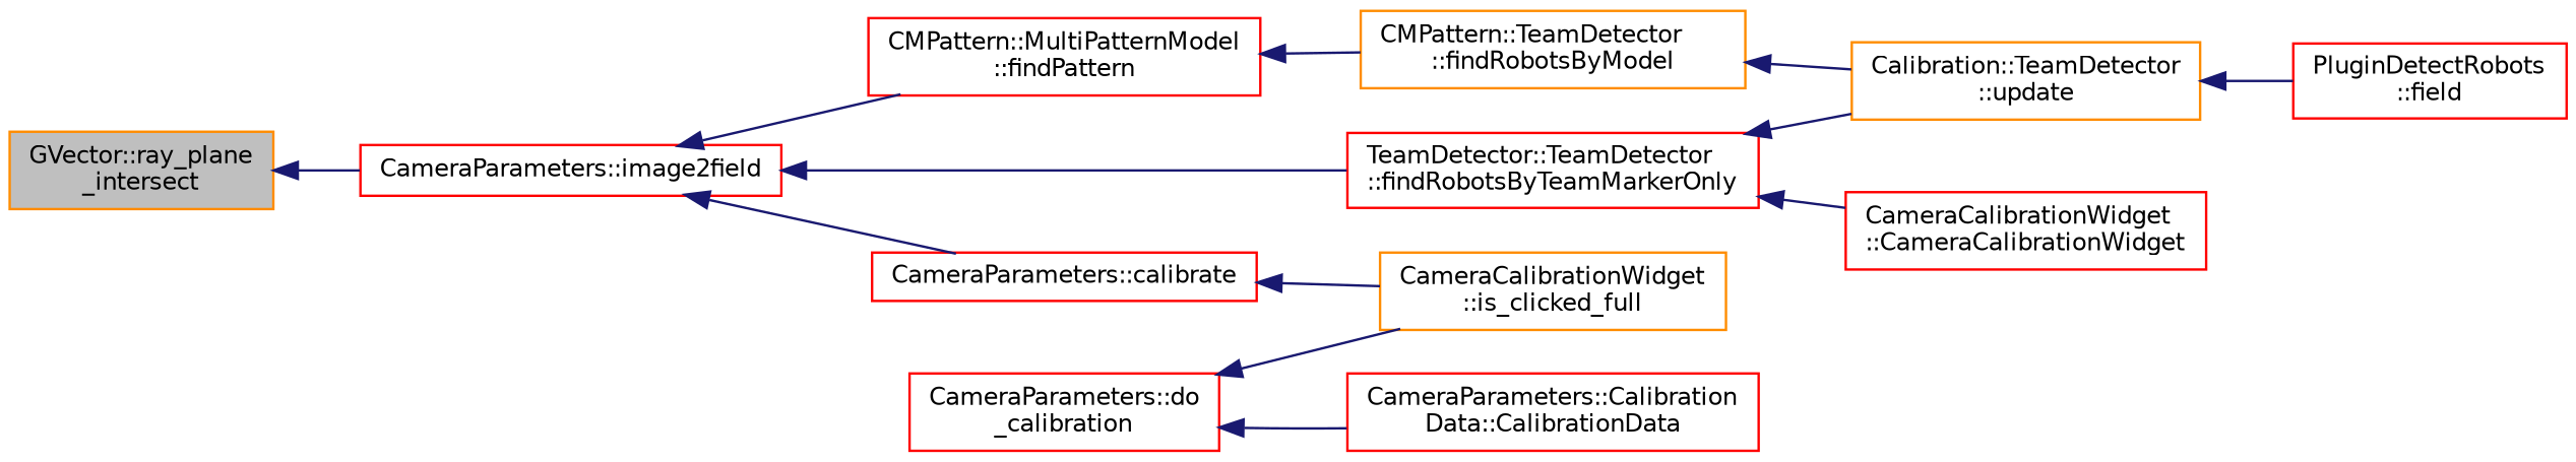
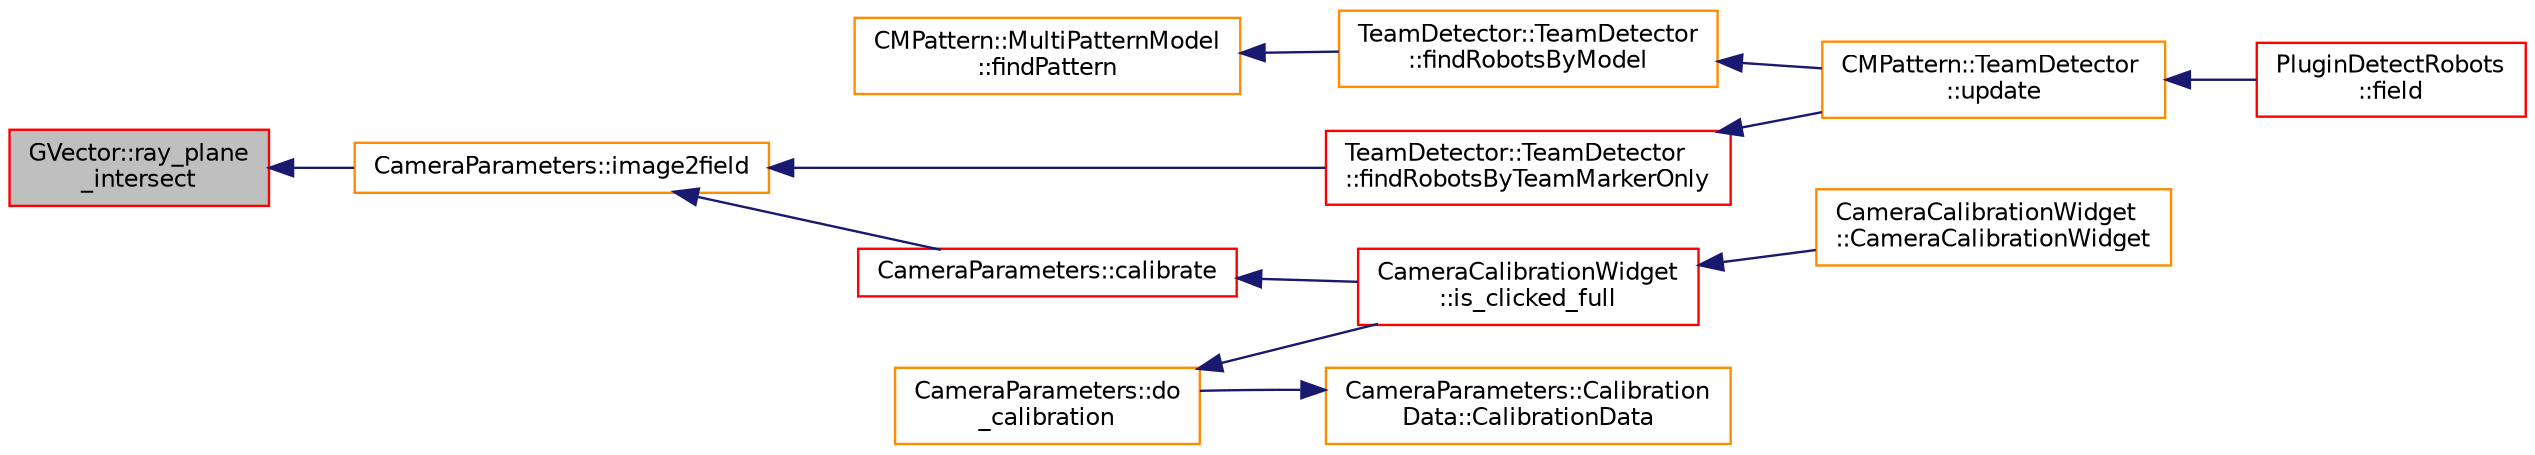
  digraph {
    rankdir=LR
    node [color=darkorange fillcolor=white fontname=Helvetica fontsize=10 shape=record style=filled]
    edge [color=midnightblue dir=back fontname=Helvetica fontsize=10 labelfontname=Helvetica labelfontsize=10 style=solid]
-   n1 [fillcolor=grey75 fontcolor=black height=0.2 label="GVector::ray_plane\l_intersect" width=0.4]
-   n2 [color=red height=0.2 label="CameraParameters::image2field" width=0.4]
+   n1 [color=red fillcolor=grey75 fontcolor=black height=0.2 label="GVector::ray_plane\l_intersect" width=0.4]
+   n2 [height=0.2 label="CameraParameters::image2field" width=0.4]
    n3 [color=red height=0.2 label="CameraParameters::calibrate" width=0.4]
-   n4 [color=red height=0.2 label="CMPattern::MultiPatternModel\l::findPattern" width=0.4]
+   n4 [height=0.2 label="CMPattern::MultiPatternModel\l::findPattern" width=0.4]
    n5 [color=red height=0.2 label="TeamDetector::TeamDetector\l::findRobotsByTeamMarkerOnly" width=0.4]
-   n6 [height=0.2 label="CameraCalibrationWidget\l::is_clicked_full" width=0.4]
-   n7 [height=0.2 label="CMPattern::TeamDetector\l::findRobotsByModel" width=0.4]
-   n8 [height=0.2 label="Calibration::TeamDetector\l::update" width=0.4]
-   n9 [color=red height=0.2 label="CameraParameters::do\l_calibration" width=0.4]
-   n10 [color=red height=0.2 label="CameraParameters::Calibration\lData::CalibrationData" width=0.4]
-   n11 [color=red height=0.2 label="CameraCalibrationWidget\l::CameraCalibrationWidget" width=0.4]
+   n6 [color=red height=0.2 label="CameraCalibrationWidget\l::is_clicked_full" width=0.4]
+   n7 [height=0.2 label="TeamDetector::TeamDetector\l::findRobotsByModel" width=0.4]
+   n8 [height=0.2 label="CMPattern::TeamDetector\l::update" width=0.4]
+   n9 [height=0.2 label="CameraParameters::do\l_calibration" width=0.4]
+   n10 [height=0.2 label="CameraParameters::Calibration\lData::CalibrationData" width=0.4]
+   n11 [height=0.2 label="CameraCalibrationWidget\l::CameraCalibrationWidget" width=0.4]
    n12 [color=red height=0.2 label="PluginDetectRobots\l::field" width=0.4]
    n1 -> n2
    n2 -> n3
-   n2 -> n4
    n2 -> n5
    n3 -> n6
    n4 -> n7
    n5 -> n8
-   n5 -> n11
+   n6 -> n11
    n7 -> n8
    n8 -> n12
    n9 -> n6
-   n9 -> n10
+   n10 -> n9
  }
